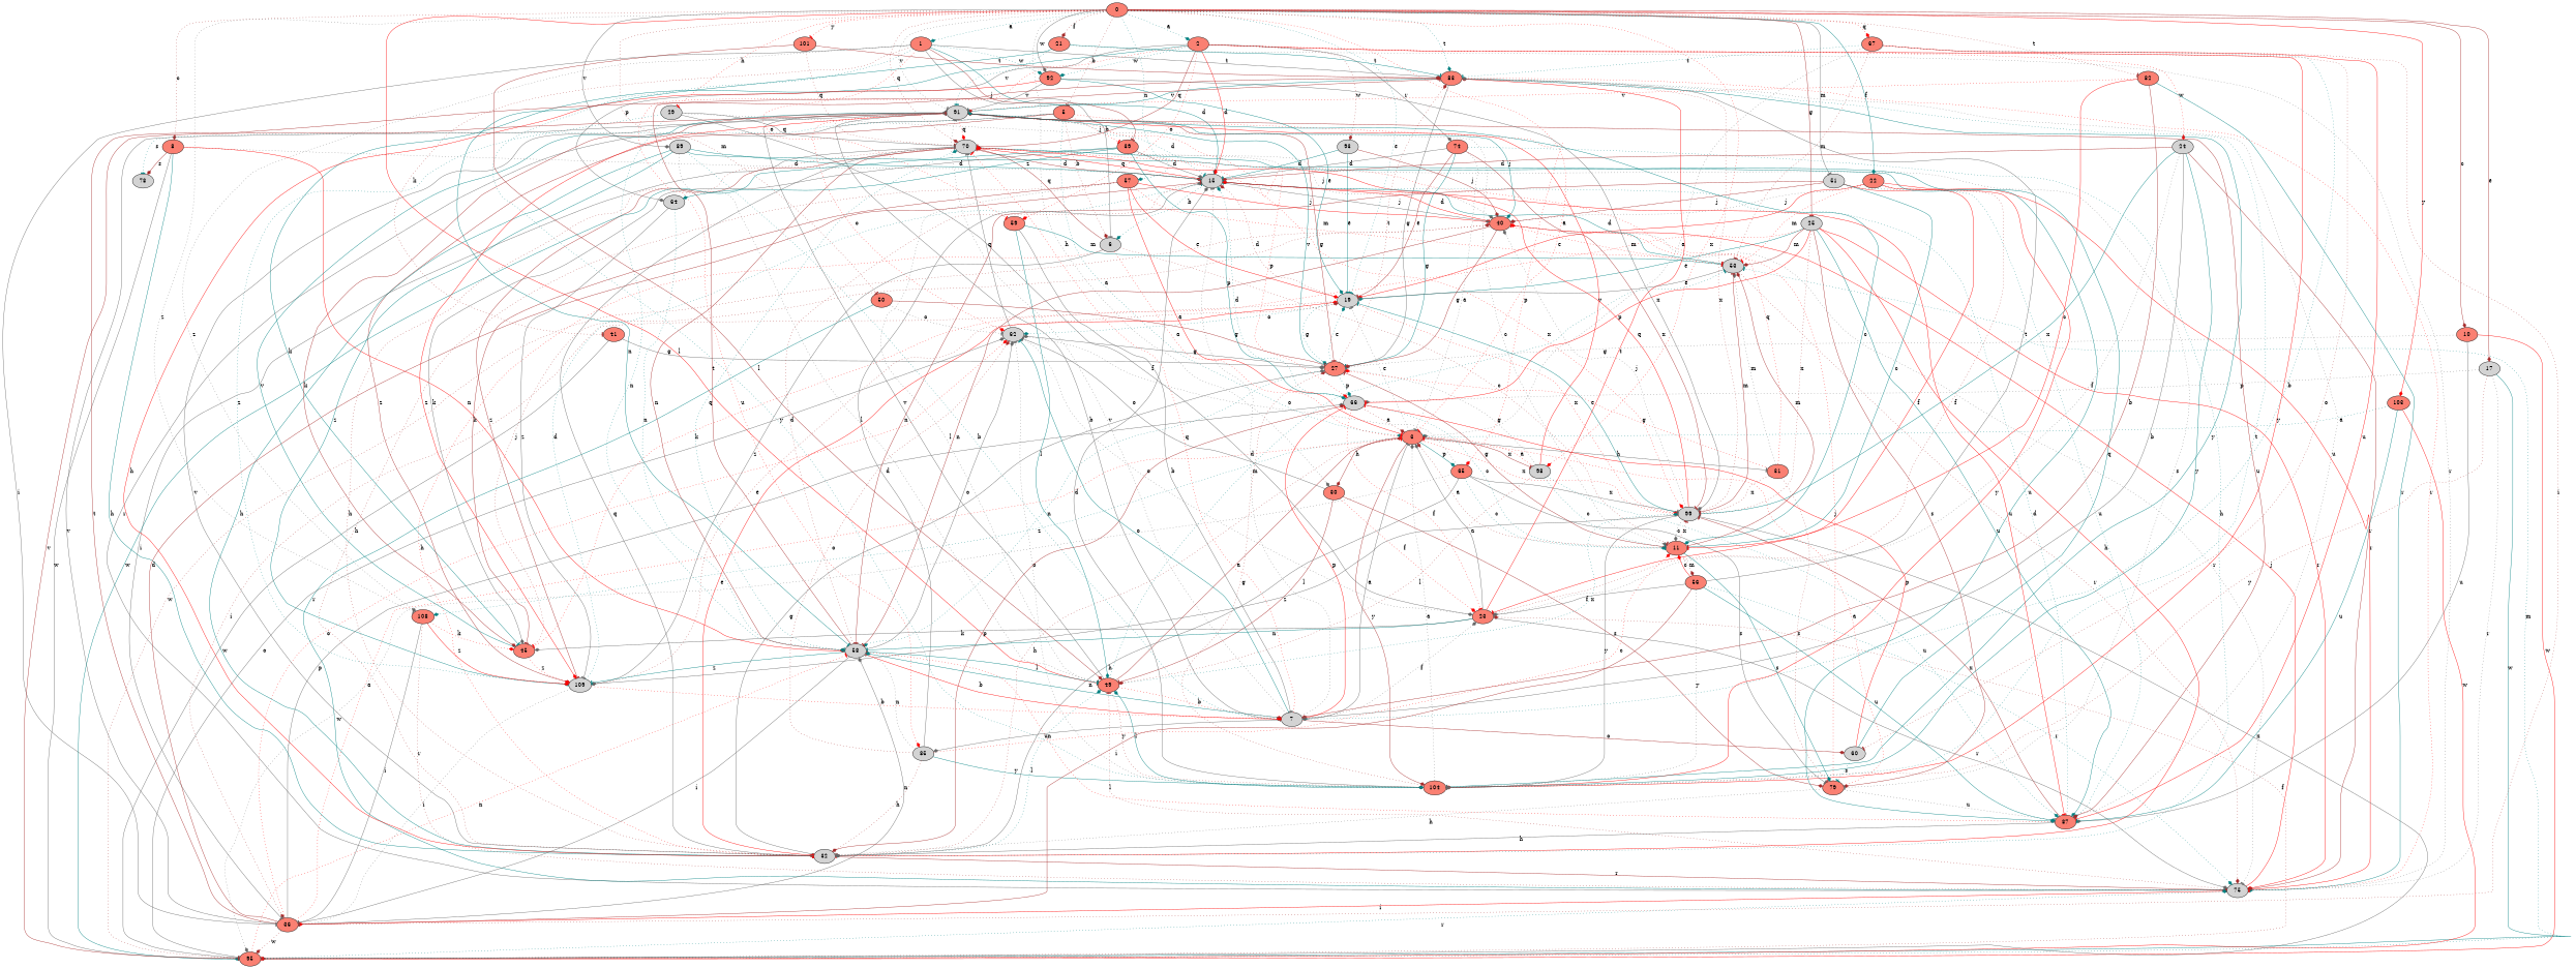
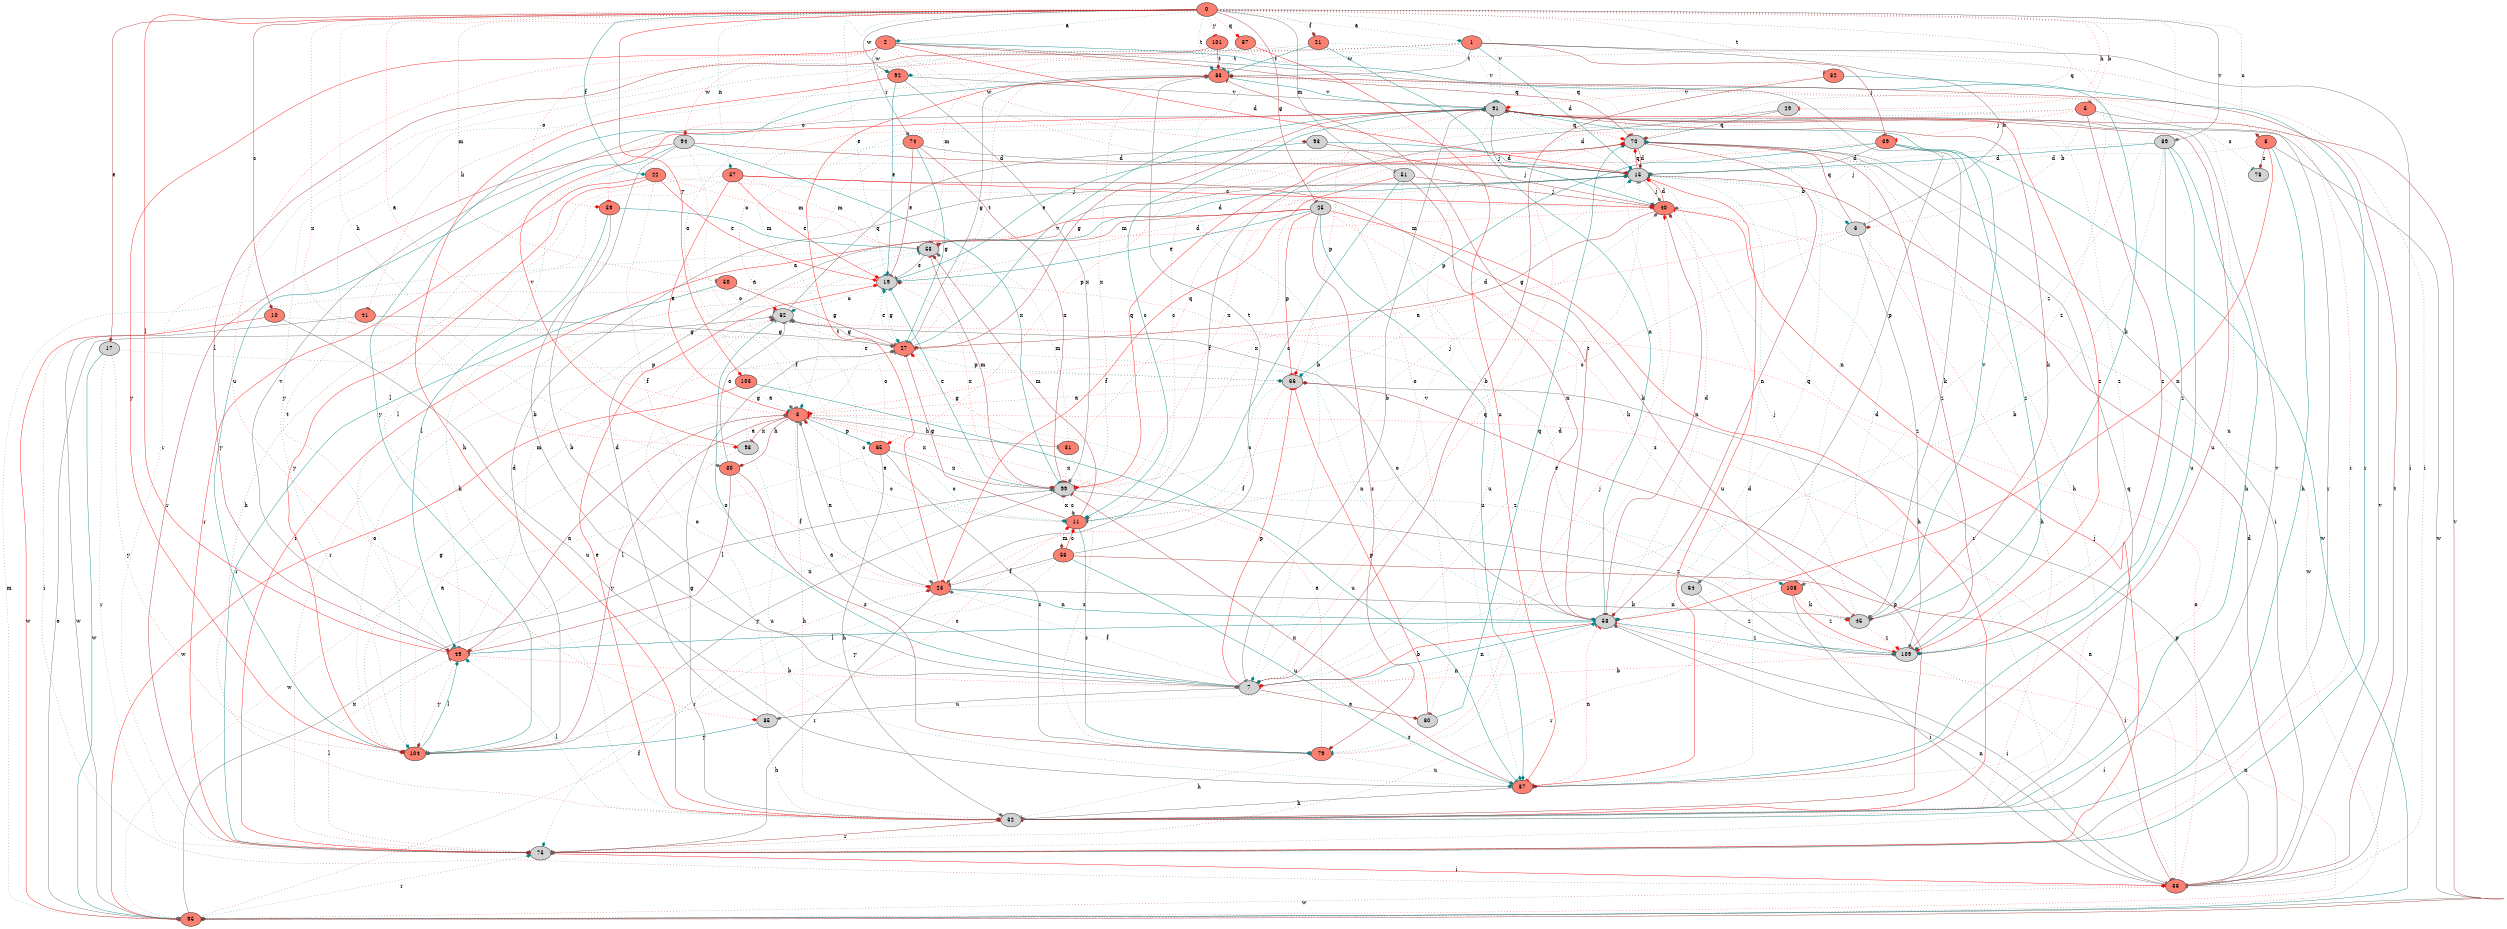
  strict digraph {
    node [fillcolor=salmon style=filled]
    edge [arrowhead=diamond color=gray40 style=solid]
    0
    1
    2
    3
    5
    8
    10
    17 [fillcolor=lightgrey]
    19 [fillcolor=lightgrey]
    21
    22
    25 [fillcolor=lightgrey]
    29 [fillcolor=lightgrey]
    30
    49
    50
    51 [fillcolor=lightgrey]
    57
    67
    70 [fillcolor=lightgrey]
    82
    83
    89 [fillcolor=lightgrey]
    91 [fillcolor=lightgrey]
    92
    98 [fillcolor=lightgrey]
    101
    103
    108
    6 [fillcolor=lightgrey]
    15 [fillcolor=lightgrey]
    36
    39
    41
    59
    104
-   45
+   45 [fillcolor=lightgrey]
    60 [fillcolor=lightgrey]
    64 [fillcolor=lightgrey]
    74
    85 [fillcolor=lightgrey]
    93 [fillcolor=lightgrey]
-   94 [fillcolor=lightgrey label=24]
+   94 [fillcolor=lightgrey]
    31
    32 [fillcolor=lightgrey]
    65
    99 [fillcolor=lightgrey]
    75 [fillcolor=lightgrey]
    78 [fillcolor=lightgrey]
    109 [fillcolor=lightgrey]
    58 [fillcolor=lightgrey]
    95
    27
    87
    66 [fillcolor=lightgrey]
    62 [fillcolor=lightgrey]
    23
    53 [fillcolor=lightgrey]
    40
    79
    11
    7 [fillcolor=lightgrey]
    n63 [label=56]
    0 -> 1 [color=teal label=a style=dotted]
    0 -> 2 [color=teal label=a style=dotted]
    0 -> 3 [arrowhead=tee color=red label=a style=dotted]
    0 -> 5 [arrowhead=tee color=brown label=b style=dotted]
    0 -> 8 [color=brown label=c style=dotted]
    0 -> 10 [color=brown label=c]
    0 -> 17 [color=brown label=e]
    0 -> 19 [arrowhead=tee color=teal label=e style=dotted]
    0 -> 21 [color=brown label=f style=dotted]
    0 -> 22 [color=teal label=f]
    0 -> 25 [arrowhead=tee color=brown label=g]
    0 -> 29 [arrowhead=tee color=red label=h style=dotted]
    0 -> 30 [label=h style=dotted]
    0 -> 49 [arrowhead=tee color=red label=l]
    0 -> 50 [arrowhead=tee color=brown label=m style=dotted]
    0 -> 51 [arrowhead=tee label=m]
    0 -> 57 [color=teal label=n style=dotted]
    0 -> 67 [color=red label=q style=dotted]
    0 -> 70 [color=brown label=q style=dotted]
    0 -> 82 [arrowhead=tee color=brown label=t style=dotted]
    0 -> 83 [color=teal label=t style=dotted]
    0 -> 89 [label=v]
    0 -> 91 [arrowhead=tee label=v style=dotted]
    0 -> 92 [label=w]
    0 -> 98 [color=red label=x style=dotted]
    0 -> 101 [arrowhead=tee color=red label=y style=dotted]
    0 -> 103 [color=red label=y]
    0 -> 108 [arrowhead=tee label=z style=dotted]
    1 -> 83 [label=t]
    1 -> 92 [color=teal label=w style=dotted]
    1 -> 108 [label=z style=dotted]
    1 -> 6 [arrowhead=tee label=b]
    1 -> 15 [color=teal label=d]
    1 -> 36 [arrowhead=tee label=i]
    1 -> 39 [arrowhead=tee color=brown label=j]
    1 -> 41 [arrowhead=tee color=brown label=k style=dotted]
    1 -> 59 [arrowhead=tee color=red label=o style=dotted]
    1 -> 104 [color=teal label=y style=dotted]
    2 -> 70 [arrowhead=tee color=brown label=q]
    2 -> 92 [color=teal label=w style=dotted]
    2 -> 15 [color=red label=d]
    2 -> 59 [color=red label=o style=dotted]
    2 -> 104 [arrowhead=tee color=red label=y]
    2 -> 45 [arrowhead=tee color=teal label=k]
    2 -> 60 [arrowhead=tee color=brown label=o style=dotted]
    2 -> 64 [label=p]
    2 -> 74 [label=r]
    2 -> 85 [color=red label=u style=dotted]
    2 -> 93 [color=brown label=w style=dotted]
    2 -> 94 [color=red label=w style=dotted]
    3 -> 19 [arrowhead=tee label=e style=dotted]
    3 -> 30 [color=brown label=h]
    3 -> 98 [arrowhead=tee color=brown label=x]
    3 -> 108 [color=teal label=z style=dotted]
    3 -> 104 [color=brown label=y]
    3 -> 31 [arrowhead=tee label=h]
    3 -> 32 [color=brown label=h style=dotted]
    3 -> 65 [color=teal label=p]
    3 -> 99 [arrowhead=tee color=red label=x style=dotted]
    5 -> 3 [color=teal label=a style=dotted]
    5 -> 6 [color=brown label=b style=dotted]
    5 -> 39 [arrowhead=tee color=red label=j style=dotted]
    5 -> 65 [color=red label=p style=dotted]
    5 -> 75 [arrowhead=tee label=r]
    5 -> 78 [arrowhead=tee color=teal label=s style=dotted]
    5 -> 109 [color=brown label=z]
    8 -> 15 [label=d style=dotted]
    8 -> 32 [arrowhead=tee color=teal label=h]
    8 -> 78 [color=brown label=s]
    8 -> 58 [color=red label=n]
    8 -> 95 [arrowhead=tee label=w]
    10 -> 95 [arrowhead=tee color=red label=w]
    10 -> 27 [label=g style=dotted]
    10 -> 87 [label=u]
    17 -> 104 [color=brown label=y style=dotted]
    17 -> 75 [arrowhead=tee label=r style=dotted]
    17 -> 95 [color=teal label=w]
    17 -> 66 [label=p style=dotted]
    19 -> 15 [color=brown label=d style=dotted]
    19 -> 36 [color=brown label=i style=dotted]
    19 -> 99 [color=red label=x style=dotted]
    19 -> 27 [color=teal label=g style=dotted]
    19 -> 62 [color=teal label=o style=dotted]
    21 -> 83 [arrowhead=tee color=teal label=t]
    21 -> 91 [arrowhead=tee color=teal label=v style=dotted]
    21 -> 75 [arrowhead=tee label=r style=dotted]
    21 -> 58 [arrowhead=tee color=teal label=n]
    22 -> 19 [color=red label=e]
    22 -> 104 [color=red label=y]
    22 -> 75 [arrowhead=tee color=red label=r]
    22 -> 23 [arrowhead=tee color=brown label=f style=dotted]
    22 -> 53 [arrowhead=tee color=red label=m style=dotted]
    22 -> 40 [label=j style=dotted]
    25 -> 19 [color=teal label=e]
    25 -> 45 [arrowhead=tee color=red label=k style=dotted]
    25 -> 32 [arrowhead=tee color=red label=h]
    25 -> 99 [arrowhead=tee color=brown label=x style=dotted]
    25 -> 75 [color=red label=r]
    25 -> 87 [color=teal label=u]
    25 -> 66 [arrowhead=tee color=red label=p]
    25 -> 53 [color=brown label=m]
    25 -> 79 [color=brown label=s]
    29 -> 70 [arrowhead=tee label=q]
    29 -> 109 [arrowhead=tee color=teal label=z style=dotted]
    29 -> 58 [arrowhead=tee color=teal label=n style=dotted]
    29 -> 23 [label=f]
    29 -> 11 [label=c style=dotted]
    30 -> 49 [arrowhead=tee color=brown label=l]
    30 -> 62 [arrowhead=tee label=o]
    30 -> 23 [color=red label=f style=dotted]
    30 -> 79 [color=brown label=s]
    49 -> 3 [color=brown label=a]
    49 -> 91 [arrowhead=tee label=v]
    49 -> 104 [color=brown label=y style=dotted]
    49 -> 99 [color=teal label=x style=dotted]
    49 -> 53 [arrowhead=tee color=teal label=m style=dotted]
    49 -> 7 [color=red label=b style=dotted]
    50 -> 75 [color=teal label=r]
    50 -> 27 [arrowhead=tee color=brown label=g]
    50 -> 62 [arrowhead=tee label=o style=dotted]
    51 -> 58 [arrowhead=tee color=brown label=n]
    51 -> 87 [color=teal label=u style=dotted]
    51 -> 23 [arrowhead=tee color=red label=f]
    51 -> 40 [color=brown label=j]
    51 -> 11 [arrowhead=tee color=teal label=c]
    57 -> 3 [arrowhead=tee color=red label=a]
    57 -> 19 [color=red label=e]
    57 -> 49 [arrowhead=tee label=l style=dotted]
    57 -> 45 [arrowhead=tee color=brown label=k]
    57 -> 32 [color=brown label=h style=dotted]
    57 -> 53 [arrowhead=tee color=red label=m style=dotted]
-   57 -> 40 [arrowhead=tee color=red label=j]
+   57 -> 40 [arrowhead=tee color=red label=c]
    67 -> 3 [label=a style=dotted]
    67 -> 83 [arrowhead=tee color=teal label=t style=dotted]
    67 -> 36 [arrowhead=tee color=brown label=i style=dotted]
    67 -> 87 [arrowhead=tee color=red label=u]
    67 -> 53 [arrowhead=tee color=brown label=m style=dotted]
    67 -> 7 [color=teal label=b style=dotted]
    70 -> 15 [color=brown label=d]
    70 -> 36 [arrowhead=tee label=i]
    70 -> 32 [arrowhead=tee color=brown label=h style=dotted]
    70 -> 109 [arrowhead=tee color=brown label=z]
    70 -> 58 [color=brown label=n]
    70 -> 79 [arrowhead=tee label=s style=dotted]
    82 -> 91 [color=red label=v style=dotted]
    82 -> 75 [color=teal label=r]
-   82 -> 11 [arrowhead=tee color=red label=c]
    82 -> 7 [color=brown label=b]
    83 -> 91 [arrowhead=tee color=teal label=v]
    83 -> 104 [arrowhead=tee color=teal label=y]
    83 -> 99 [arrowhead=tee color=brown label=x style=dotted]
    83 -> 75 [arrowhead=tee color=red label=r style=dotted]
    83 -> 27 [arrowhead=tee label=g]
    83 -> 87 [arrowhead=tee label=u style=dotted]
    89 -> 49 [arrowhead=tee label=l style=dotted]
    89 -> 15 [arrowhead=tee color=teal label=d]
    89 -> 32 [arrowhead=tee color=teal label=h]
    89 -> 109 [color=teal label=z]
    89 -> 87 [color=teal label=u]
    89 -> 7 [color=teal label=b style=dotted]
    91 -> 70 [color=red label=q style=dotted]
    91 -> 15 [arrowhead=tee color=teal label=d style=dotted]
    91 -> 45 [color=brown label=k]
    91 -> 109 [color=red label=z]
    91 -> 27 [arrowhead=tee color=brown label=g]
    91 -> 87 [color=brown label=u]
    91 -> 66 [color=red label=p style=dotted]
    91 -> 62 [color=red label=o style=dotted]
    91 -> 40 [color=teal label=j]
    91 -> 11 [color=teal label=c]
    91 -> 7 [arrowhead=tee label=b]
    92 -> 19 [color=teal label=e]
    92 -> 91 [arrowhead=tee label=v]
    92 -> 32 [arrowhead=tee color=red label=h]
    92 -> 99 [label=x]
    98 -> 3 [arrowhead=tee color=red label=a style=dotted]
    98 -> 49 [color=brown label=l style=dotted]
    98 -> 91 [color=red label=v]
    98 -> 27 [arrowhead=tee label=g style=dotted]
    98 -> 87 [color=teal label=u style=dotted]
    98 -> 11 [arrowhead=tee color=teal label=c style=dotted]
    101 -> 49 [color=brown label=l]
    101 -> 70 [arrowhead=tee color=brown label=q style=dotted]
    101 -> 83 [color=brown label=t]
    103 -> 3 [arrowhead=tee color=teal label=a style=dotted]
    103 -> 95 [color=red label=w]
    103 -> 87 [arrowhead=tee color=teal label=u]
    108 -> 36 [arrowhead=tee label=i]
    108 -> 45 [color=red label=k style=dotted]
    108 -> 75 [arrowhead=tee color=brown label=r style=dotted]
    108 -> 109 [color=red label=z]
    6 -> 3 [arrowhead=tee color=red label=a style=dotted]
    6 -> 70 [arrowhead=tee color=brown label=q]
    6 -> 32 [arrowhead=tee color=red label=h style=dotted]
    6 -> 109 [label=z]
    6 -> 11 [arrowhead=tee color=brown label=c style=dotted]
    15 -> 70 [color=red label=q]
    15 -> 6 [color=teal label=b style=dotted]
    15 -> 87 [arrowhead=tee color=red label=u]
    15 -> 40 [label=j]
    36 -> 3 [arrowhead=tee color=red label=a style=dotted]
    36 -> 83 [color=brown label=t]
    36 -> 91 [arrowhead=tee label=v]
    36 -> 15 [arrowhead=tee color=brown label=d]
    36 -> 58 [label=n]
    36 -> 95 [color=brown label=w style=dotted]
    36 -> 66 [label=p]
    36 -> 62 [color=red label=o style=dotted]
    39 -> 15 [label=d]
    39 -> 45 [label=k]
    39 -> 99 [color=red label=x style=dotted]
-   39 -> 64 [color=teal label=z]
+   39 -> 109 [color=teal label=z]
    39 -> 95 [color=teal label=w]
    39 -> 66 [color=teal label=p]
    39 -> 40 [label=j style=dotted]
    41 -> 95 [arrowhead=tee label=w]
    41 -> 27 [label=g]
    59 -> 49 [color=teal label=l]
    59 -> 53 [arrowhead=tee color=teal label=m]
    59 -> 7 [arrowhead=tee label=b]
    104 -> 3 [label=a style=dotted]
    104 -> 49 [color=teal label=l]
    104 -> 83 [color=teal label=t style=dotted]
    104 -> 15 [label=d]
    104 -> 27 [color=brown label=g style=dotted]
    104 -> 62 [arrowhead=tee label=o style=dotted]
    45 -> 91 [arrowhead=tee color=teal label=v]
    45 -> 109 [color=red label=z style=dotted]
    45 -> 40 [color=brown label=j style=dotted]
    60 -> 70 [color=teal label=q]
    60 -> 66 [arrowhead=tee color=red label=p]
    60 -> 79 [arrowhead=tee color=teal label=s style=dotted]
    64 -> 109 [arrowhead=tee label=z]
    64 -> 58 [color=teal label=n style=dotted]
    74 -> 3 [arrowhead=tee label=a style=dotted]
    74 -> 19 [arrowhead=tee color=brown label=e]
    74 -> 15 [arrowhead=tee label=d]
    74 -> 32 [color=teal label=h style=dotted]
    74 -> 99 [arrowhead=tee color=brown label=x]
    74 -> 27 [arrowhead=tee color=teal label=g]
    85 -> 15 [label=d]
    85 -> 104 [color=teal label=y]
    85 -> 32 [color=brown label=h style=dotted]
    85 -> 58 [arrowhead=tee label=n style=dotted]
    85 -> 62 [color=brown label=o style=dotted]
    85 -> 11 [color=red label=c style=dotted]
    93 -> 19 [arrowhead=tee color=teal label=e]
    93 -> 15 [arrowhead=tee color=teal label=d]
    93 -> 40 [color=brown label=j]
    94 -> 15 [color=brown label=d]
    94 -> 104 [arrowhead=tee color=teal label=y]
    94 -> 99 [arrowhead=tee color=teal label=x]
    94 -> 75 [color=brown label=r]
    94 -> 23 [label=f style=dotted]
    94 -> 7 [label=b]
    31 -> 70 [color=red label=q style=dotted]
    31 -> 99 [arrowhead=tee color=brown label=x style=dotted]
    31 -> 27 [color=red label=g style=dotted]
    31 -> 53 [label=m style=dotted]
    31 -> 79 [arrowhead=tee color=brown label=s style=dotted]
    32 -> 19 [color=red label=e]
    32 -> 49 [color=teal label=l style=dotted]
    32 -> 70 [arrowhead=tee label=q]
    32 -> 91 [label=v]
    32 -> 75 [arrowhead=tee color=brown label=r]
    32 -> 27 [label=g]
    32 -> 66 [color=brown label=p]
    65 -> 32 [label=h]
    65 -> 99 [arrowhead=tee label=x]
    65 -> 95 [label=w style=dotted]
    65 -> 62 [label=o style=dotted]
    65 -> 79 [arrowhead=tee label=s]
    65 -> 11 [color=teal label=c style=dotted]
    99 -> 19 [arrowhead=tee color=teal label=e]
    99 -> 70 [arrowhead=tee color=red label=q]
    99 -> 104 [label=y]
    99 -> 109 [label=z]
    99 -> 53 [arrowhead=tee color=brown label=m]
    99 -> 40 [label=j style=dotted]
    99 -> 11 [label=c style=dotted]
    75 -> 49 [arrowhead=tee color=brown label=l style=dotted]
    75 -> 36 [color=red label=i]
    75 -> 40 [arrowhead=tee color=red label=j]
    109 -> 19 [color=brown label=e style=dotted]
    109 -> 15 [arrowhead=tee color=teal label=d style=dotted]
    109 -> 36 [arrowhead=tee label=i style=dotted]
    109 -> 7 [arrowhead=tee color=red label=b style=dotted]
    58 -> 49 [arrowhead=tee color=teal label=l]
    58 -> 70 [color=teal label=q style=dotted]
    58 -> 83 [arrowhead=tee color=brown label=t]
    58 -> 15 [arrowhead=tee color=brown label=d style=dotted]
    58 -> 36 [arrowhead=tee label=i]
    58 -> 109 [arrowhead=tee color=teal label=z]
    58 -> 62 [label=o]
    58 -> 7 [color=red label=b]
    95 -> 91 [arrowhead=tee color=brown label=v]
    95 -> 99 [arrowhead=tee label=x]
    95 -> 75 [color=teal label=r style=dotted]
    95 -> 58 [arrowhead=tee color=red label=n style=dotted]
    95 -> 62 [label=o]
    95 -> 23 [color=brown label=f style=dotted]
    95 -> 53 [arrowhead=tee color=teal label=m style=dotted]
    27 -> 19 [color=teal label=e style=dotted]
    27 -> 83 [color=brown label=t style=dotted]
    27 -> 91 [color=teal label=v]
    27 -> 58 [color=teal label=n style=dotted]
    27 -> 66 [color=teal label=p style=dotted]
    87 -> 15 [arrowhead=tee color=teal label=d style=dotted]
    87 -> 32 [label=h]
    87 -> 99 [arrowhead=tee color=brown label=x]
    87 -> 58 [arrowhead=tee color=red label=n style=dotted]
    66 -> 3 [color=brown label=a style=dotted]
    66 -> 15 [color=teal label=d style=dotted]
    66 -> 23 [arrowhead=tee color=red label=f style=dotted]
    66 -> 11 [arrowhead=tee color=teal label=c style=dotted]
    62 -> 70 [arrowhead=tee label=q]
    62 -> 27 [label=g]
    23 -> 3 [label=a]
    23 -> 83 [color=red label=t]
    23 -> 45 [label=k]
    23 -> 75 [label=r]
    23 -> 58 [arrowhead=tee color=teal label=n]
    23 -> 62 [arrowhead=tee label=o style=dotted]
    53 -> 19 [arrowhead=tee label=e]
    53 -> 15 [color=teal label=d]
    53 -> 75 [color=brown label=r style=dotted]
    40 -> 15 [color=red label=d]
    40 -> 75 [arrowhead=tee label=r style=dotted]
    40 -> 58 [arrowhead=tee color=brown label=n]
    40 -> 95 [arrowhead=tee color=brown label=w style=dotted]
    40 -> 27 [color=brown label=g]
    40 -> 53 [arrowhead=tee color=red label=m style=dotted]
    79 -> 3 [arrowhead=tee color=red label=a style=dotted]
    79 -> 32 [arrowhead=tee label=h style=dotted]
    79 -> 87 [arrowhead=tee label=u style=dotted]
    79 -> 40 [color=red label=j style=dotted]
    11 -> 3 [color=brown label=a style=dotted]
    11 -> 99 [arrowhead=tee color=brown label=x style=dotted]
    11 -> 27 [arrowhead=tee color=brown label=g]
    11 -> 53 [color=brown label=m]
    11 -> 79 [color=teal label=s]
    11 -> n63 [color=brown label=m style=dotted]
    7 -> 3 [arrowhead=tee label=a]
    7 -> 70 [arrowhead=tee color=red label=q style=dotted]
    7 -> 91 [arrowhead=tee label=v style=dotted]
    7 -> 15 [arrowhead=tee label=d style=dotted]
    7 -> 60 [color=brown label=o]
    7 -> 85 [label=u]
    7 -> 58 [color=teal label=n]
    7 -> 66 [arrowhead=tee color=red label=p]
    7 -> 62 [arrowhead=tee color=teal label=o]
    7 -> 23 [label=f style=dotted]
    n63 -> 83 [label=t]
    n63 -> 36 [arrowhead=tee color=brown label=i]
    n63 -> 104 [arrowhead=tee label=y style=dotted]
    n63 -> 75 [color=teal label=r style=dotted]
    n63 -> 87 [color=teal label=u]
    n63 -> 23 [arrowhead=tee label=f]
    n63 -> 11 [color=red label=c]
  }
